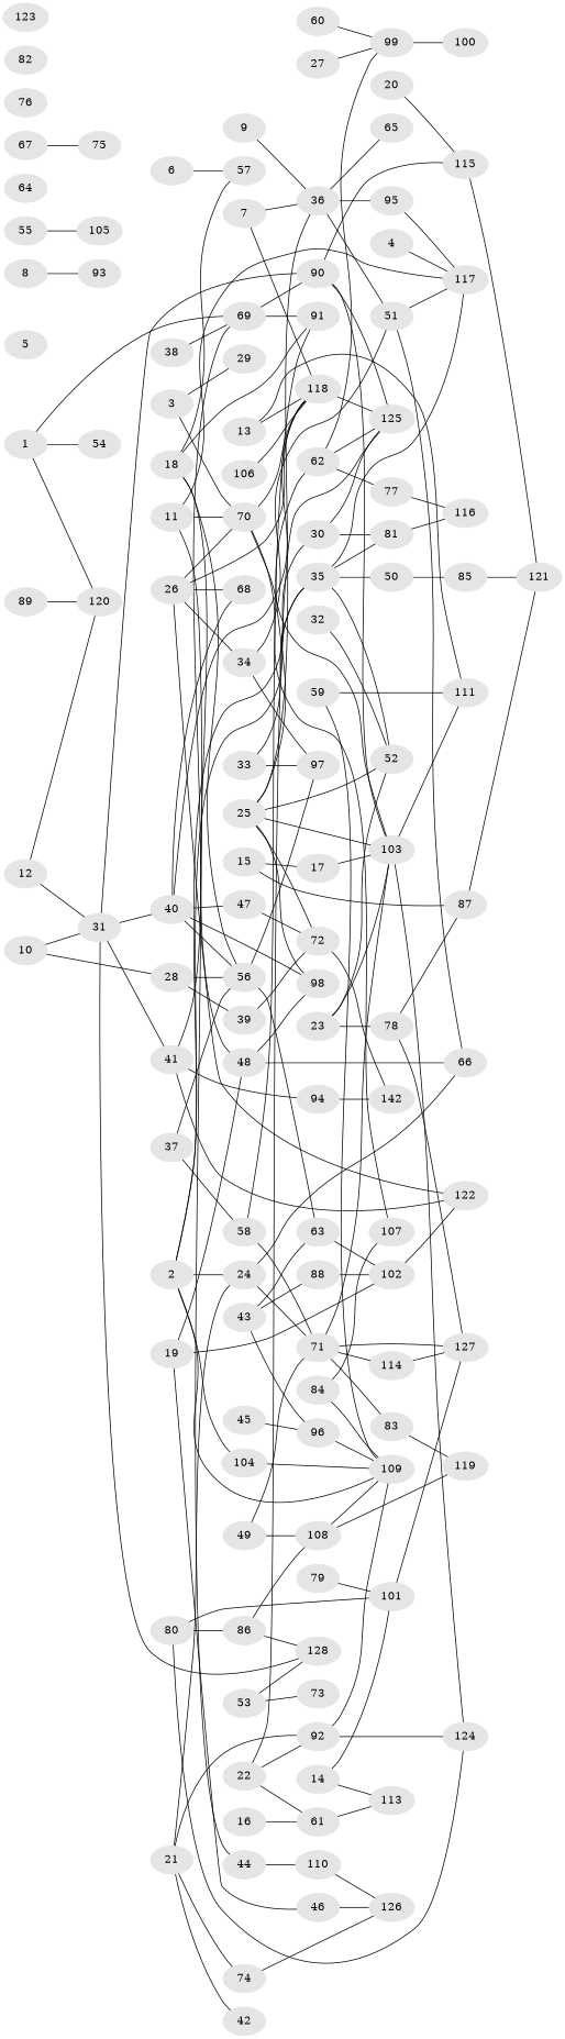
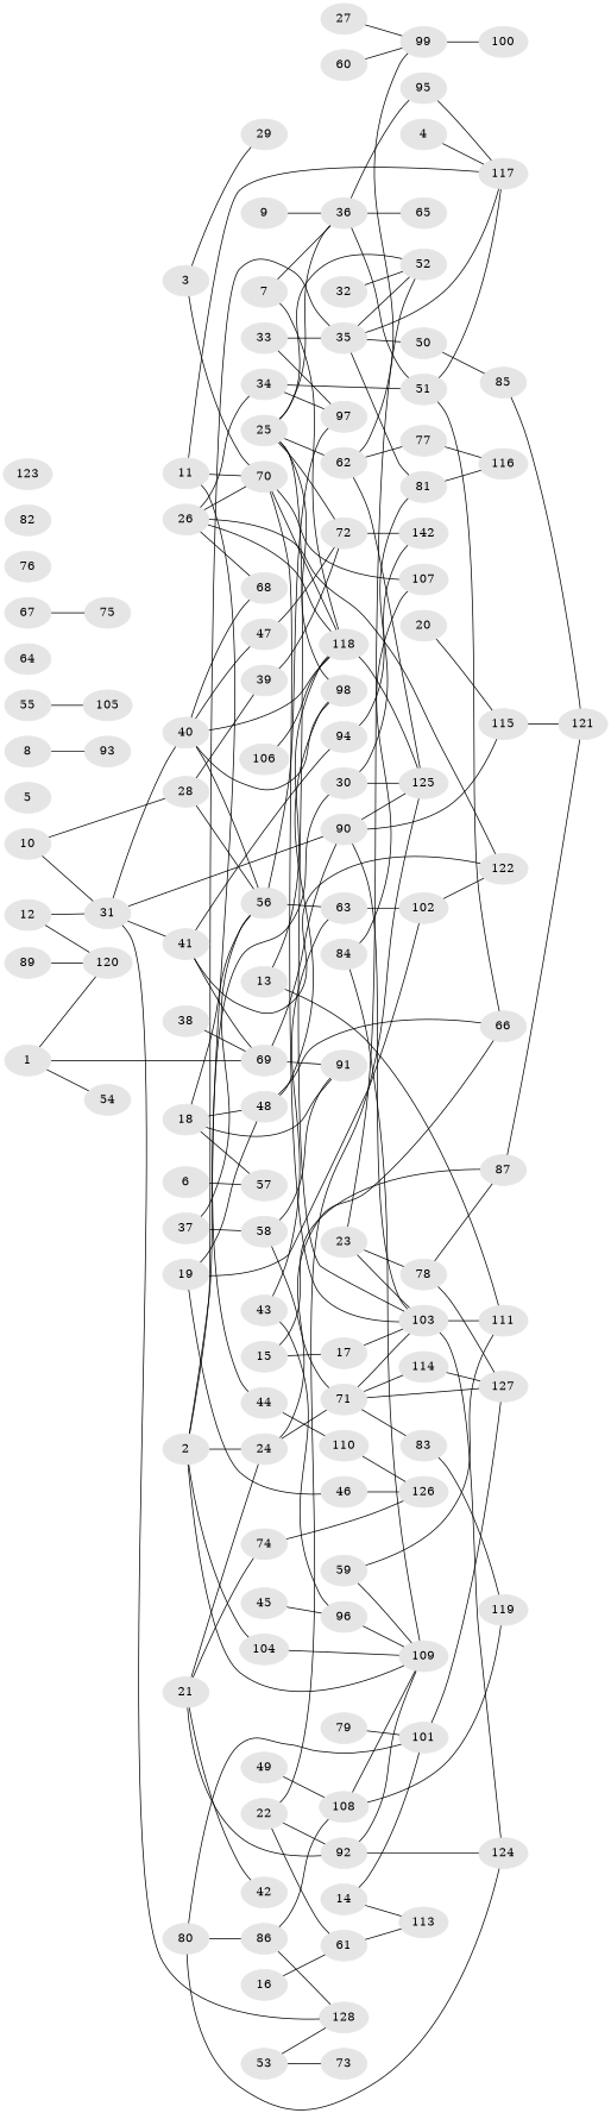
  graph {
    rankdir=LR
    node [color=gray90 style=filled]
    1
    54
    69
    120
    91
    90
    2
    24
    30
    35
    104
    109
    66
    71
    125
    81
    117
    52
    50
    3
    29
    70
    118
    103
    107
    4
    5
    6
    57
    7
    36
    51
    65
    95
    8
    93
    9
    10
    28
    31
    56
    39
    40
    41
    128
    11
    44
    110
    12
    13
    111
    14
    101
    113
    127
    15
    17
    87
    121
    16
    61
    124
    18
    48
    98
    97
    63
    19
    46
    102
    126
    122
    20
    115
    21
    42
    74
    92
    22
    23
    78
    83
    114
    25
    62
    72
    99
    77
    n89 [label=142]
    26
    34
    68
    27
    100
    116
    47
    94
    32
    33
    85
    37
    58
    38
    43
-   88
    96
    45
    49
    108
    119
    53
    73
    55
    105
    59
    60
    64
    67
    75
    76
    79
    80
    86
    82
    84
    89
    106
    123
    1 -- 54
    1 -- 69
    1 -- 120
    69 -- 91
    69 -- 90
    90 -- 125
    90 -- 103
    90 -- 115
    2 -- 24
    2 -- 30
    2 -- 35
    2 -- 104
    2 -- 109
    24 -- 66
    24 -- 71
    30 -- 125
    30 -- 81
    35 -- 81
    35 -- 117
    35 -- 52
    35 -- 50
    104 -- 109
    71 -- 103
    71 -- 127
    71 -- 83
    71 -- 114
    81 -- 116
    50 -- 85
    3 -- 29
    3 -- 70
    70 -- 118
    70 -- 103
    70 -- 107
    118 -- 125
    103 -- 111
    103 -- 124
    4 -- 117
    6 -- 57
    7 -- 118
    7 -- 36
    36 -- 51
    36 -- 65
    36 -- 95
    51 -- 66
    51 -- 117
    95 -- 117
    8 -- 93
    9 -- 36
    10 -- 28
    10 -- 31
    28 -- 56
    28 -- 39
    31 -- 90
    31 -- 40
    31 -- 41
    31 -- 128
    56 -- 97
    56 -- 63
    39 -- 72
    40 -- 118
    40 -- 56
    40 -- 98
    40 -- 68
    40 -- 47
    41 -- 69
    41 -- 122
    41 -- 94
    11 -- 117
    11 -- 70
    11 -- 44
    44 -- 110
    110 -- 126
    12 -- 120
    12 -- 31
    13 -- 118
    13 -- 111
    14 -- 101
    14 -- 113
    101 -- 127
    15 -- 17
    15 -- 87
    17 -- 103
    87 -- 121
    16 -- 61
    61 -- 113
    18 -- 91
    18 -- 57
    18 -- 56
    18 -- 48
    48 -- 66
    48 -- 98
    63 -- 102
    19 -- 48
    19 -- 46
    19 -- 102
    46 -- 126
    102 -- 122
    20 -- 115
    115 -- 121
    21 -- 24
    21 -- 42
    21 -- 74
    21 -- 92
    74 -- 126
    92 -- 109
    92 -- 124
    22 -- 125
    22 -- 61
    22 -- 92
    23 -- 52
    23 -- 103
    23 -- 78
    78 -- 127
    78 -- 87
    83 -- 119
    114 -- 127
    25 -- 52
    25 -- 103
    25 -- 36
    25 -- 98
    25 -- 62
    25 -- 72
    62 -- 125
    62 -- 99
    62 -- 77
    72 -- n89
    99 -- 100
    77 -- 116
    26 -- 70
    26 -- 118
    26 -- 122
    26 -- 34
    26 -- 68
    34 -- 51
    34 -- 97
    27 -- 99
    47 -- 72
    94 -- n89
    32 -- 52
    33 -- 35
    33 -- 97
    85 -- 121
    37 -- 56
    37 -- 58
    58 -- 91
    58 -- 71
    38 -- 69
    43 -- 63
-   43 -- 88
    43 -- 96
-   88 -- 102
    96 -- 109
    45 -- 96
-   49 -- 71
    49 -- 108
    108 -- 109
    108 -- 119
    53 -- 128
    53 -- 73
    55 -- 105
    59 -- 109
    59 -- 111
    60 -- 99
    67 -- 75
    79 -- 101
    80 -- 101
    80 -- 124
    80 -- 86
    86 -- 128
    86 -- 108
    84 -- 109
    84 -- 107
    89 -- 120
    106 -- 118
  }
